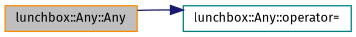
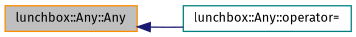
  digraph {
    rankdir=LR
    fontname="Fira Sans"
    node [fontname="Fira Sans" fontsize=10 shape=record style=filled]
    n1 [color=darkorange fillcolor=grey75 fontcolor=black height=0.2 label="lunchbox::Any::Any" width=0.4]
    n2 [color=teal fillcolor=white height=0.2 label="lunchbox::Any::operator=" width=0.4]
-   n2 -> n1 [color=midnightblue dir=back fontname="Fira Sans" fontsize=10 labelfontname=Sans labelfontsize=10 style=solid]
+   n1 -> n2 [color=midnightblue dir=back fontname="Fira Sans" fontsize=10 labelfontname=Sans labelfontsize=10 style=solid]
  }
